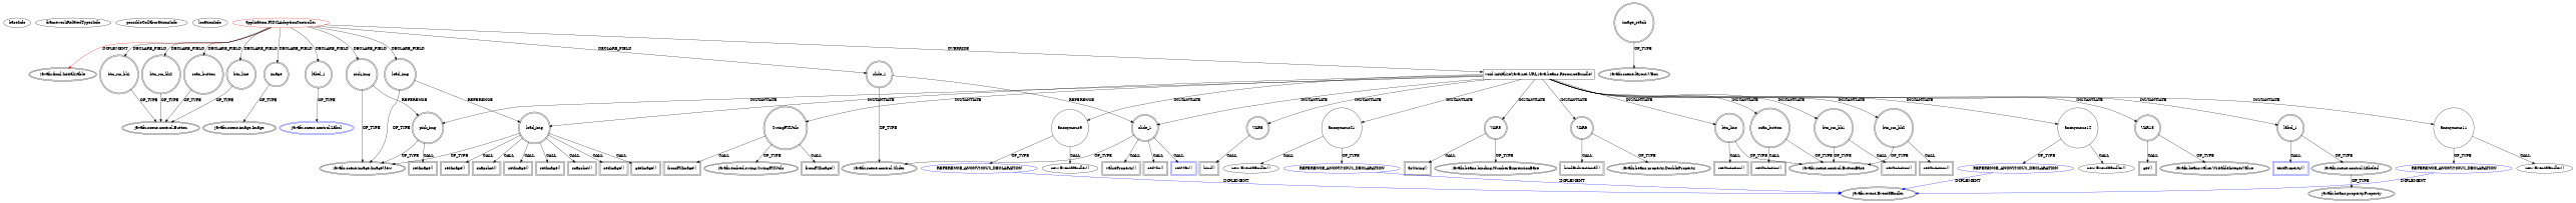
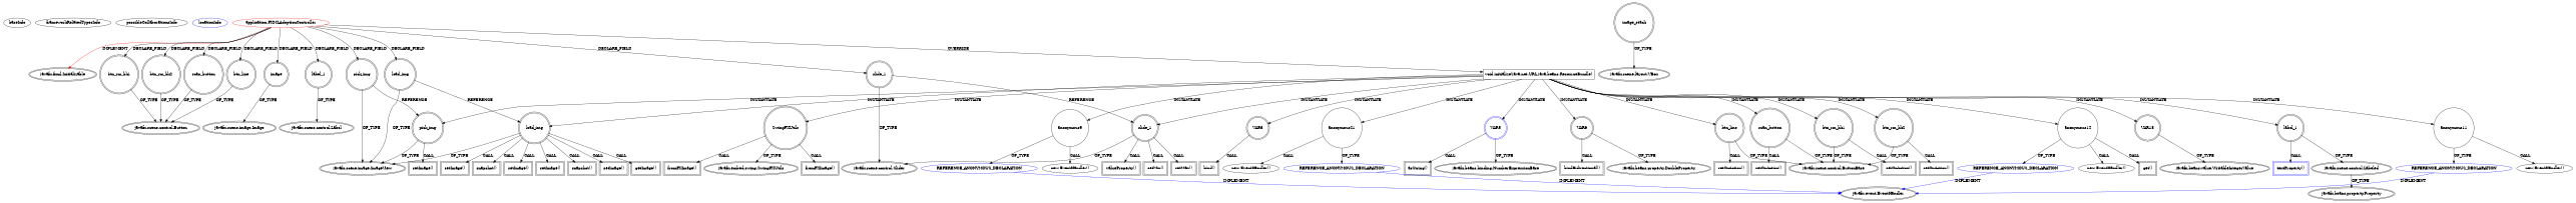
  digraph {
    node [isFrameworkType=true vertexType=INSIDE_CALL peripheries=2]
    baseInfo [category=extension_graph graphId=4247 isAnonymous=false possibleRelation=true isFrameworkType="" vertexType="" peripheries=""]
    frameworkRelatedTypesInfo [0="javafx.fxml.Initializable" isFrameworkType="" vertexType="" peripheries=""]
    possibleCollaborationsInfo [0="4247~OVERRIDING_METHOD_DECLARATION-INSTANTIATION-~javafx.fxml.Initializable ~javafx.event.EventHandler ~false~true" isFrameworkType="" vertexType="" peripheries=""]
-   locationInfo [contextSignature=FXMLAdoptionController filePath="/soonzsoonz-QuickFoot/QuickFoot-master/src/application/FXMLAdoptionController.java" graphId=4247 projectName="soonzsoonz-QuickFoot" isFrameworkType="" vertexType="" peripheries=""]
+   locationInfo [contextSignature=FXMLAdoptionController filePath="/soonzsoonz-QuickFoot/QuickFoot-master/src/application/FXMLAdoptionController.java" graphId=4247 projectName="soonzsoonz-QuickFoot" color=blue isFrameworkType="" vertexType="" peripheries=""]
    n5 [color=red isFrameworkType=false label="application.FXMLAdoptionController" vertexType=ROOT_CLIENT_CLASS_DECLARATION peripheries=""]
    n6 [label="javafx.fxml.Initializable" vertexType=FRAMEWORK_INTERFACE_TYPE]
    n7 [label=btn_line shape=circle vertexType=FIELD_DECLARATION]
    n8 [label=btn_rm_bk1 shape=circle vertexType=FIELD_DECLARATION]
    n9 [label=btn_rm_bk2 shape=circle vertexType=FIELD_DECLARATION]
    n10 [label=image shape=circle vertexType=FIELD_DECLARATION]
    n11 [label=label_1 shape=circle vertexType=FIELD_DECLARATION]
    n12 [label=load_img shape=circle vertexType=FIELD_DECLARATION]
    n13 [label=pick_img shape=circle vertexType=FIELD_DECLARATION]
    n14 [label=scan_button shape=circle vertexType=FIELD_DECLARATION]
    n15 [label=slide_1 shape=circle vertexType=FIELD_DECLARATION]
    n16 [isFrameworkType=false label="void initialize(java.net.URL,java.beans.ResourceBundle)" shape=box vertexType=OVERRIDING_METHOD_DECLARATION peripheries=""]
    n17 [label="javafx.scene.control.Button" vertexType=FRAMEWORK_CLASS_TYPE]
    n18 [label="javafx.scene.image.Image" vertexType=FRAMEWORK_CLASS_TYPE]
    n19 [label=image_stack shape=circle vertexType=FIELD_DECLARATION]
    n20 [label="javafx.scene.layout.VBox" vertexType=FRAMEWORK_CLASS_TYPE]
-   n21 [label="javafx.scene.control.Label" vertexType=FRAMEWORK_CLASS_TYPE color=blue]
+   n21 [label="javafx.scene.control.Label" vertexType=FRAMEWORK_CLASS_TYPE]
    n22 [label="javafx.scene.image.ImageView" vertexType=FRAMEWORK_CLASS_TYPE]
    n23 [label=load_img shape=circle vertexType=VARIABLE_EXPRESION]
    n24 [label=pick_img shape=circle vertexType=VARIABLE_EXPRESION]
    n25 [label="javafx.scene.control.Slider" vertexType=FRAMEWORK_CLASS_TYPE]
    n26 [label=slide_1 shape=circle vertexType=VARIABLE_EXPRESION]
    n27 [label=VAR3 shape=circle vertexType=VARIABLE_EXPRESION]
    n28 [label=label_1 shape=circle vertexType=VARIABLE_EXPRESION]
-   n29 [label=VAR5 shape=circle vertexType=VARIABLE_EXPRESION]
+   n29 [label=VAR5 shape=circle vertexType=VARIABLE_EXPRESION color=blue]
    n30 [label=VAR6 shape=circle vertexType=VARIABLE_EXPRESION]
    n31 [label=btn_line shape=circle vertexType=VARIABLE_EXPRESION]
    n32 [isFrameworkType=false label=anonymous9 shape=circle vertexType=VARIABLE_EXPRESION peripheries=""]
    n33 [label=scan_button shape=circle vertexType=VARIABLE_EXPRESION]
    n34 [isFrameworkType=false label=anonymous11 shape=circle vertexType=VARIABLE_EXPRESION peripheries=""]
    n35 [label=btn_rm_bk1 shape=circle vertexType=VARIABLE_EXPRESION]
    n36 [isFrameworkType=false label=anonymous14 shape=circle vertexType=VARIABLE_EXPRESION peripheries=""]
    n37 [label=SwingFXUtils shape=circle vertexType=VARIABLE_EXPRESION]
    n38 [label=VAR18 shape=circle vertexType=VARIABLE_EXPRESION]
    n39 [label=btn_rm_bk2 shape=circle vertexType=VARIABLE_EXPRESION]
    n40 [isFrameworkType=false label=anonymous21 shape=circle vertexType=VARIABLE_EXPRESION peripheries=""]
    n41 [label="getImage()" shape=box]
    n42 [label="setImage()" shape=box]
    n43 [label="snapshot()" shape=box]
    n44 [label="setImage()" shape=box]
    n45 [label="setImage()" shape=box]
    n46 [label="snapshot()" shape=box]
    n47 [label="setImage()" shape=box]
    n48 [label="setImage()" shape=box]
    n49 [label="setMin()" shape=box]
-   n50 [label="setMax()" shape=box color=blue]
+   n50 [label="setMax()" shape=box]
    n51 [label="valueProperty()" shape=box]
    n52 [label="bind()" shape=box]
    n53 [label="javafx.scene.control.Labeled" vertexType=FRAMEWORK_CLASS_TYPE]
    n54 [color=blue label="textProperty()" shape=box]
    n55 [label="javafx.beans.binding.NumberExpressionBase" vertexType=FRAMEWORK_CLASS_TYPE]
    n56 [label="asString()" shape=box]
    n57 [label="javafx.beans.property.DoubleProperty" vertexType=FRAMEWORK_CLASS_TYPE]
    n58 [label="bindBidirectional()" shape=box]
    n59 [label="javafx.scene.control.ButtonBase" vertexType=FRAMEWORK_CLASS_TYPE]
    n60 [label="setOnAction()" shape=box]
    n61 [color=blue isFrameworkType=false label=REFERENCE_ANONYMOUS_DECLARATION vertexType=REFERENCE_ANONYMOUS_DECLARATION peripheries=""]
    n62 [isFrameworkType=false label="new EventHandler()" vertexType=CONSTRUCTOR_CALL peripheries=""]
    n63 [label="setOnAction()" shape=box]
    n64 [color=blue isFrameworkType=false label=REFERENCE_ANONYMOUS_DECLARATION vertexType=REFERENCE_ANONYMOUS_DECLARATION peripheries=""]
    n65 [isFrameworkType=false label="new EventHandler()" vertexType=CONSTRUCTOR_CALL peripheries=""]
    n66 [label="setOnAction()" shape=box]
    n67 [color=blue isFrameworkType=false label=REFERENCE_ANONYMOUS_DECLARATION vertexType=REFERENCE_ANONYMOUS_DECLARATION peripheries=""]
    n68 [isFrameworkType=false label="new EventHandler()" vertexType=CONSTRUCTOR_CALL peripheries=""]
    n69 [label="javafx.embed.swing.SwingFXUtils" vertexType=FRAMEWORK_CLASS_TYPE]
    n70 [label="fromFXImage()" shape=box]
    n71 [label="fromFXImage()" shape=box]
    n72 [label="javafx.beans.value.WritableIntegerValue" vertexType=FRAMEWORK_INTERFACE_TYPE]
    n73 [label="get()" shape=box]
    n74 [label="setOnAction()" shape=box]
    n75 [color=blue isFrameworkType=false label=REFERENCE_ANONYMOUS_DECLARATION vertexType=REFERENCE_ANONYMOUS_DECLARATION peripheries=""]
    n76 [isFrameworkType=false label="new EventHandler()" vertexType=CONSTRUCTOR_CALL peripheries=""]
    n77 [label="javafx.beans.property.Property" vertexType=FRAMEWORK_INTERFACE_TYPE]
    n78 [label="javafx.event.EventHandler" vertexType=FRAMEWORK_INTERFACE_TYPE]
    n5 -> n6 [color=red label=IMPLEMENT]
    n5 -> n7 [label=DECLARE_FIELD]
    n5 -> n8 [label=DECLARE_FIELD]
    n5 -> n9 [label=DECLARE_FIELD]
    n5 -> n10 [label=DECLARE_FIELD]
    n5 -> n11 [label=DECLARE_FIELD]
    n5 -> n12 [label=DECLARE_FIELD]
    n5 -> n13 [label=DECLARE_FIELD]
    n5 -> n14 [label=DECLARE_FIELD]
    n5 -> n15 [label=DECLARE_FIELD]
    n5 -> n16 [label=OVERRIDE]
    n7 -> n17 [label=OF_TYPE]
    n8 -> n17 [label=OF_TYPE]
    n9 -> n17 [label=OF_TYPE]
    n10 -> n18 [label=OF_TYPE]
    n11 -> n21 [label=OF_TYPE]
    n12 -> n22 [label=OF_TYPE]
    n12 -> n23 [label=REFERENCE]
    n13 -> n22 [label=OF_TYPE]
    n13 -> n24 [label=REFERENCE]
    n14 -> n17 [label=OF_TYPE]
    n15 -> n25 [label=OF_TYPE]
    n15 -> n26 [label=REFERENCE]
    n16 -> n23 [label=INSTANTIATE]
    n16 -> n24 [label=INSTANTIATE]
    n16 -> n26 [label=INSTANTIATE]
    n16 -> n27 [label=INSTANTIATE]
    n16 -> n28 [label=INSTANTIATE]
    n16 -> n29 [label=INSTANTIATE]
    n16 -> n30 [label=INSTANTIATE]
    n16 -> n31 [label=INSTANTIATE]
    n16 -> n32 [label=INSTANTIATE]
    n16 -> n33 [label=INSTANTIATE]
    n16 -> n34 [label=INSTANTIATE]
    n16 -> n35 [label=INSTANTIATE]
    n16 -> n36 [label=INSTANTIATE]
    n16 -> n37 [label=INSTANTIATE]
    n16 -> n38 [label=INSTANTIATE]
    n16 -> n39 [label=INSTANTIATE]
    n16 -> n40 [label=INSTANTIATE]
    n19 -> n20 [label=OF_TYPE]
    n23 -> n22 [label=OF_TYPE]
    n23 -> n41 [label=CALL]
    n23 -> n42 [label=CALL]
    n23 -> n43 [label=CALL]
    n23 -> n44 [label=CALL]
    n23 -> n45 [label=CALL]
    n23 -> n46 [label=CALL]
    n23 -> n47 [label=CALL]
    n24 -> n22 [label=OF_TYPE]
    n24 -> n48 [label=CALL]
    n26 -> n25 [label=OF_TYPE]
    n26 -> n49 [label=CALL]
    n26 -> n50 [label=CALL]
    n26 -> n51 [label=CALL]
    n27 -> n52 [label=CALL]
    n28 -> n53 [label=OF_TYPE]
    n28 -> n54 [label=CALL]
    n29 -> n55 [label=OF_TYPE]
    n29 -> n56 [label=CALL]
    n30 -> n57 [label=OF_TYPE]
    n30 -> n58 [label=CALL]
    n31 -> n59 [label=OF_TYPE]
    n31 -> n60 [label=CALL]
    n32 -> n61 [label=OF_TYPE]
    n32 -> n62 [label=CALL]
    n33 -> n59 [label=OF_TYPE]
    n33 -> n63 [label=CALL]
    n34 -> n64 [label=OF_TYPE]
    n34 -> n65 [label=CALL]
    n35 -> n59 [label=OF_TYPE]
    n35 -> n66 [label=CALL]
    n36 -> n67 [label=OF_TYPE]
    n36 -> n68 [label=CALL]
    n37 -> n69 [label=OF_TYPE]
    n37 -> n70 [label=CALL]
    n37 -> n71 [label=CALL]
    n38 -> n72 [label=OF_TYPE]
-   n38 -> n73 [label=CALL]
+   n36 -> n73 [label=CALL]
    n39 -> n59 [label=OF_TYPE]
    n39 -> n74 [label=CALL]
    n40 -> n75 [label=OF_TYPE]
    n40 -> n76 [label=CALL]
    n53 -> n77 [label=OF_TYPE]
    n61 -> n78 [color=blue label=IMPLEMENT]
    n64 -> n78 [color=blue label=IMPLEMENT]
    n67 -> n78 [color=blue label=IMPLEMENT]
    n75 -> n78 [color=blue label=IMPLEMENT]
  }
